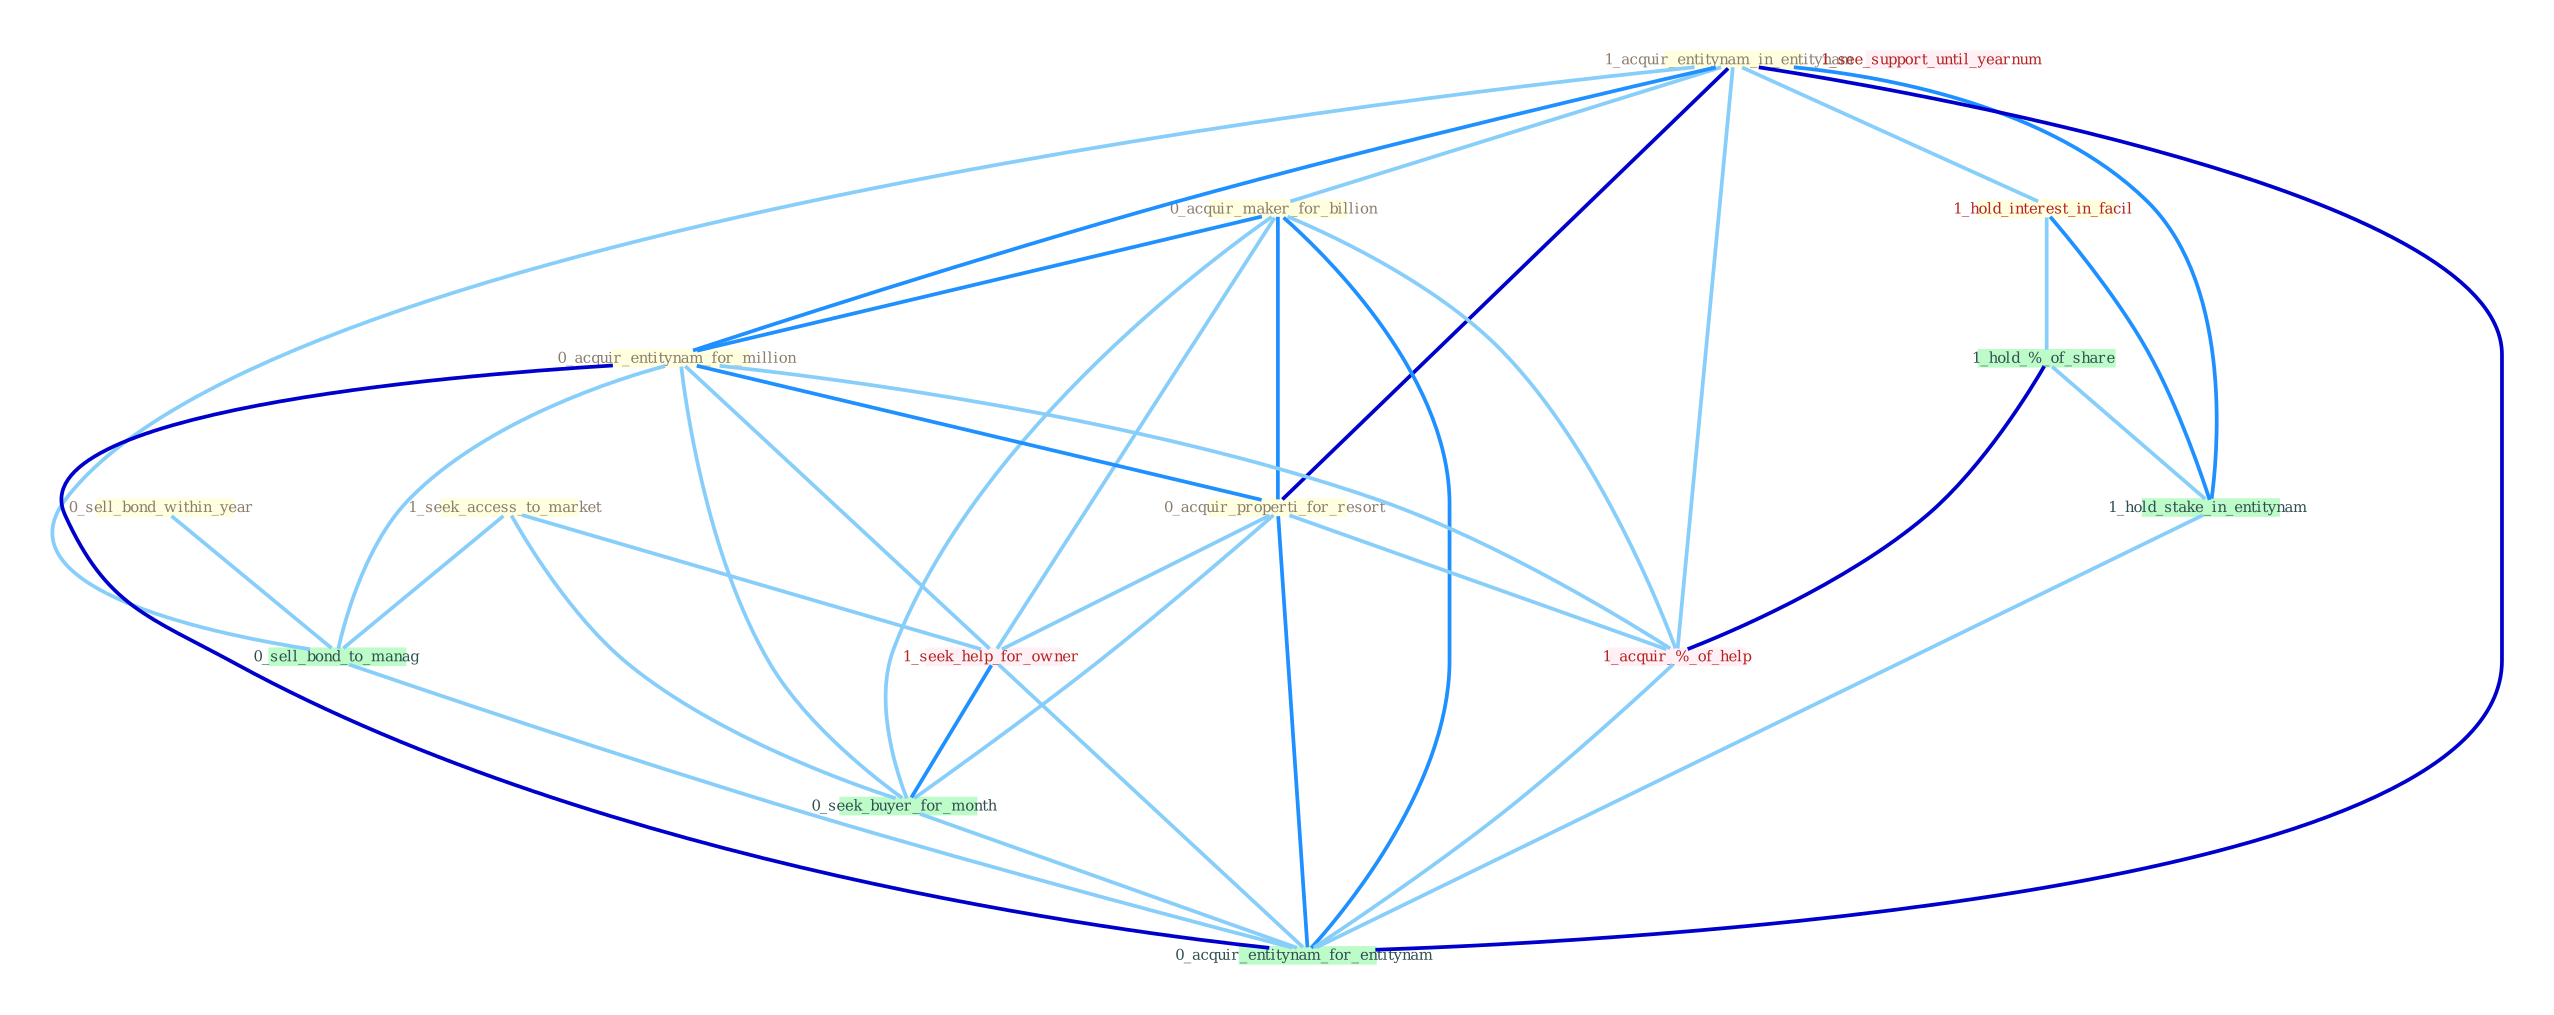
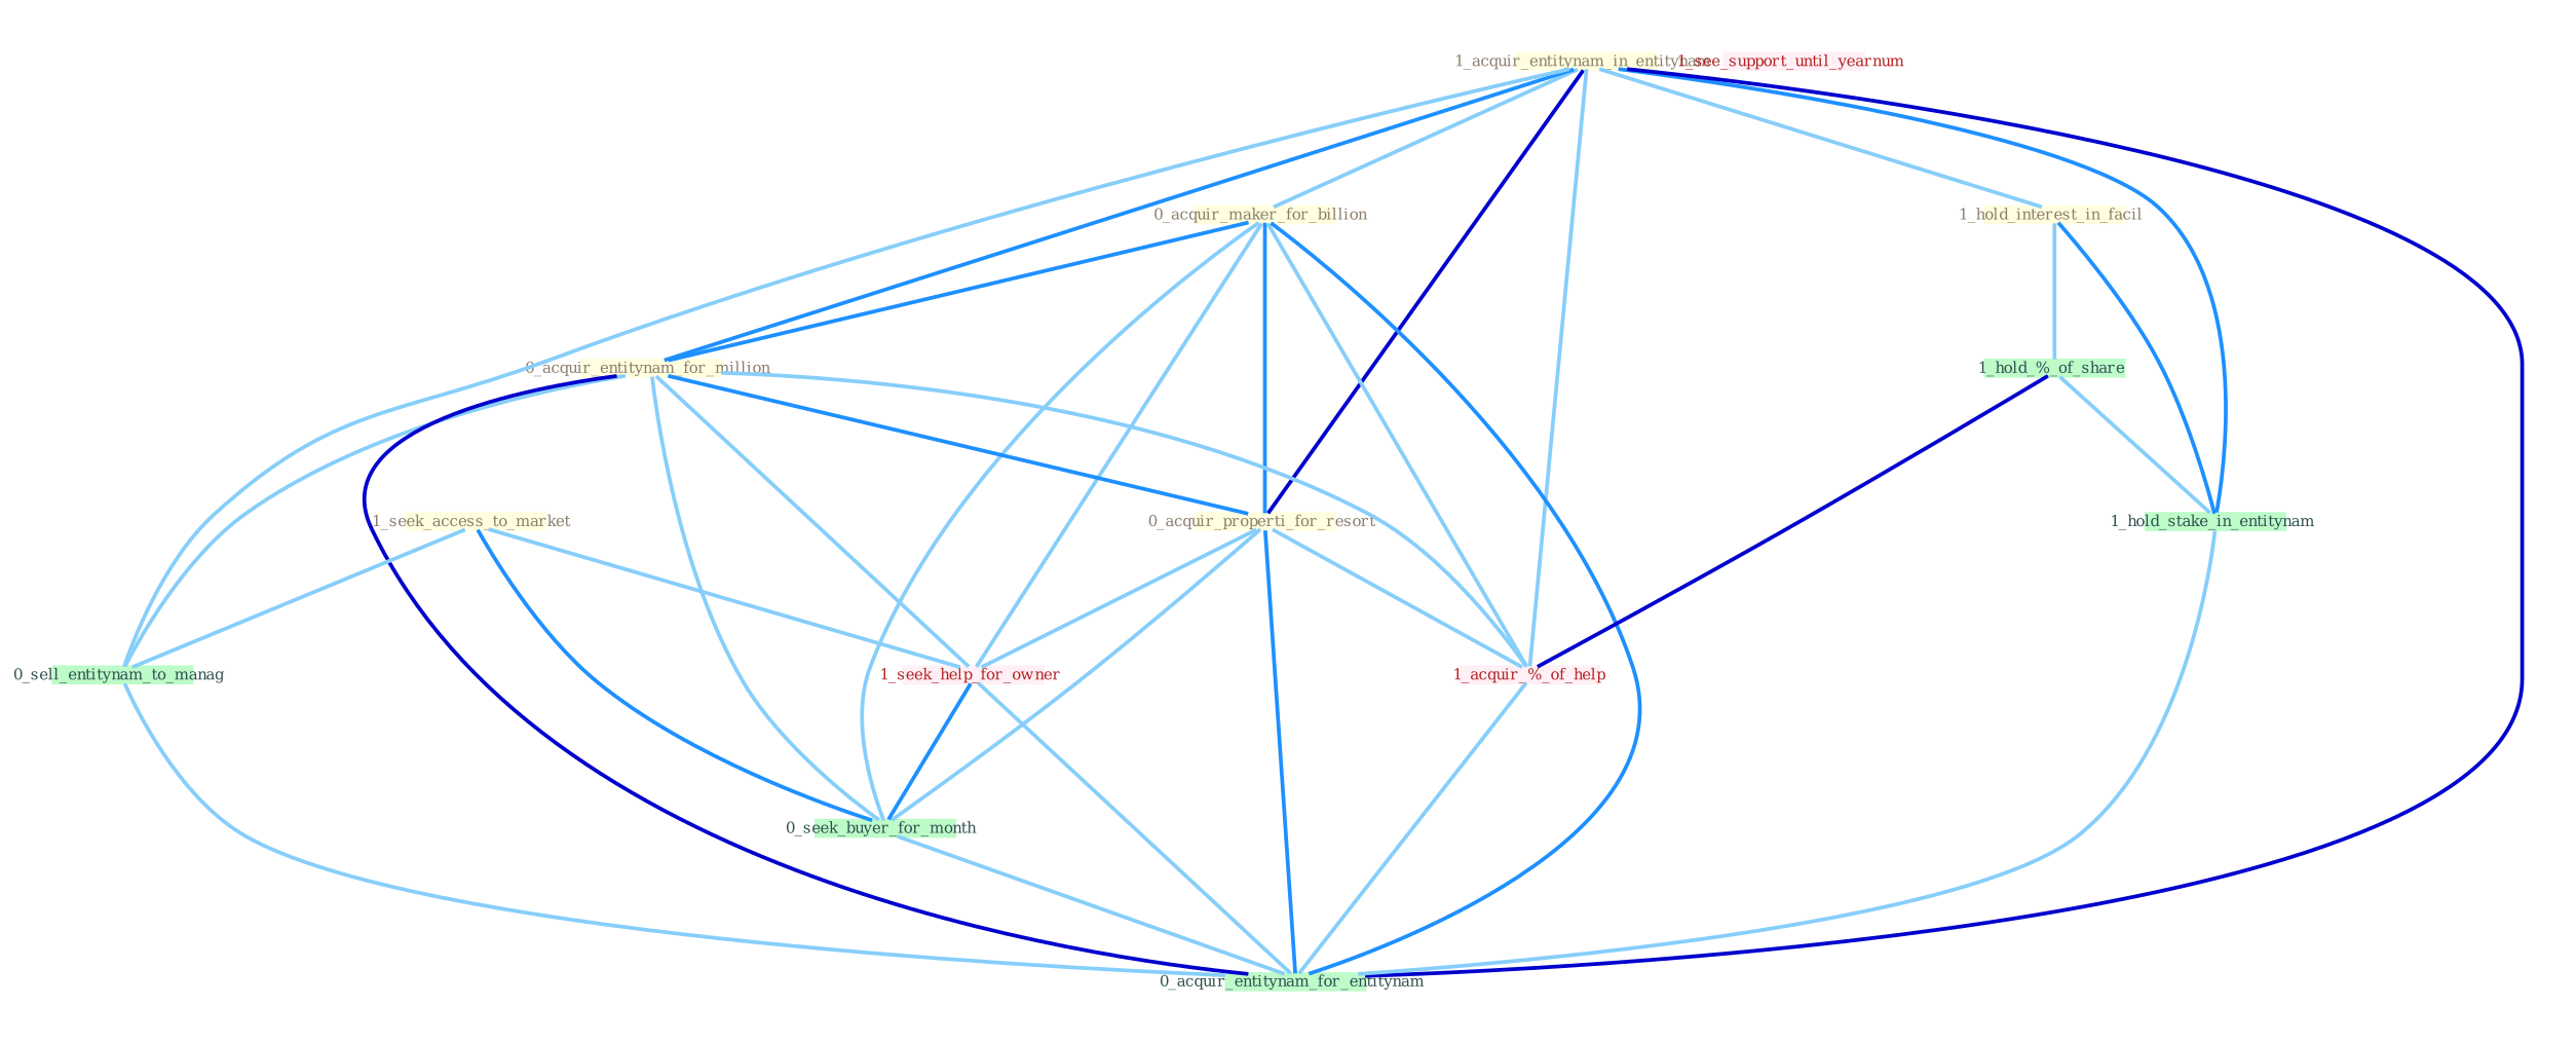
  graph {
    node [color="#ffffe0" fixedsize=true fontcolor="#8b7d6b" fontsize=4 shape=polygon style=filled]
    edge [color="#87cefa" w=1]
-   "0_sell_bond_within_year " [height=.06 width=.5]
    "1_acquir_entitynam_in_entitynam " [height=.06 width=.5]
    "0_acquir_maker_for_billion " [height=.06 width=.5]
    "0_acquir_entitynam_for_million " [height=.06 width=.5]
    "1_seek_access_to_market " [height=.06 width=.5]
    "0_acquir_properti_for_resort " [height=.06 width=.5]
-   "1_hold_interest_in_facil " [fontcolor="#b22222" height=.06 width=.5]
+   "1_hold_interest_in_facil " [height=.06 width=.5]
    "1_seek_help_for_owner " [color="#fff0f5" fontcolor="#b22222" height=.06 width=.5]
    n9 [color="#fff0f5" fontcolor="#b22222" height=.06 label="1_acquir_%_of_help" width=.5]
    "1_see_support_until_yearnum " [color="#fff0f5" fontcolor="#b22222" height=.06 width=.5]
-   "0_sell_entitynam_to_manag " [color="#BDFCC9" fontcolor="#2f4f4f" height=.06 width=.5 label="0_sell_bond_to_manag"]
+   "0_sell_entitynam_to_manag " [color="#BDFCC9" fontcolor="#2f4f4f" height=.06 width=.5]
    "1_hold_stake_in_entitynam " [color="#BDFCC9" fontcolor="#2f4f4f" height=.06 width=.5]
    "0_acquir_entitynam_for_entitynam " [color="#BDFCC9" fontcolor="#2f4f4f" height=.06 width=.5]
    "0_seek_buyer_for_month " [color="#BDFCC9" fontcolor="#2f4f4f" height=.06 width=.5]
    "1_hold_%_of_share " [color="#BDFCC9" fontcolor="#2f4f4f" height=.06 width=.5]
    subgraph sub_1 {
-     "0_sell_bond_within_year "
      "1_acquir_entitynam_in_entitynam "
      "0_acquir_maker_for_billion "
      "0_acquir_entitynam_for_million "
      "1_seek_access_to_market "
      "0_acquir_properti_for_resort "
      "1_hold_interest_in_facil "
    }
    subgraph sub_2 {
      "1_seek_help_for_owner "
      n9
      "1_see_support_until_yearnum "
    }
-   "0_sell_bond_within_year " -- "0_sell_entitynam_to_manag "
    "1_acquir_entitynam_in_entitynam " -- "0_acquir_maker_for_billion "
    "1_acquir_entitynam_in_entitynam " -- "0_acquir_entitynam_for_million " [color="#1e90ff" w=2]
    "1_acquir_entitynam_in_entitynam " -- "0_acquir_properti_for_resort " [color="#0000cd"]
    "1_acquir_entitynam_in_entitynam " -- "1_hold_interest_in_facil "
    "1_acquir_entitynam_in_entitynam " -- n9
    "1_acquir_entitynam_in_entitynam " -- "0_sell_entitynam_to_manag "
    "1_acquir_entitynam_in_entitynam " -- "1_hold_stake_in_entitynam " [color="#1e90ff" w=2]
    "1_acquir_entitynam_in_entitynam " -- "0_acquir_entitynam_for_entitynam " [color="#0000cd" w=3]
    "0_acquir_maker_for_billion " -- "0_acquir_entitynam_for_million " [color="#1e90ff" w=2]
    "0_acquir_maker_for_billion " -- "0_acquir_properti_for_resort " [color="#1e90ff" w=2]
    "0_acquir_maker_for_billion " -- "1_seek_help_for_owner "
    "0_acquir_maker_for_billion " -- n9
    "0_acquir_maker_for_billion " -- "0_acquir_entitynam_for_entitynam " [color="#1e90ff" w=2]
    "0_acquir_maker_for_billion " -- "0_seek_buyer_for_month "
    "0_acquir_entitynam_for_million " -- "0_acquir_properti_for_resort " [color="#1e90ff" w=2]
    "0_acquir_entitynam_for_million " -- "1_seek_help_for_owner "
    "0_acquir_entitynam_for_million " -- n9
    "0_acquir_entitynam_for_million " -- "0_sell_entitynam_to_manag "
    "0_acquir_entitynam_for_million " -- "0_acquir_entitynam_for_entitynam " [color="#0000cd" w=3]
    "0_acquir_entitynam_for_million " -- "0_seek_buyer_for_month "
    "1_seek_access_to_market " -- "1_seek_help_for_owner "
    "1_seek_access_to_market " -- "0_sell_entitynam_to_manag "
-   "1_seek_access_to_market " -- "0_seek_buyer_for_month "
+   "1_seek_access_to_market " -- "0_seek_buyer_for_month " [color="#1e90ff"]
    "0_acquir_properti_for_resort " -- "1_seek_help_for_owner "
    "0_acquir_properti_for_resort " -- n9
    "0_acquir_properti_for_resort " -- "0_acquir_entitynam_for_entitynam " [color="#1e90ff" w=2]
    "0_acquir_properti_for_resort " -- "0_seek_buyer_for_month "
    "1_hold_interest_in_facil " -- "1_hold_stake_in_entitynam " [color="#1e90ff" w=2]
    "1_hold_interest_in_facil " -- "1_hold_%_of_share "
    "1_seek_help_for_owner " -- "0_acquir_entitynam_for_entitynam "
    "1_seek_help_for_owner " -- "0_seek_buyer_for_month " [color="#1e90ff" w=2]
    n9 -- "0_acquir_entitynam_for_entitynam "
    "0_sell_entitynam_to_manag " -- "0_acquir_entitynam_for_entitynam "
    "1_hold_stake_in_entitynam " -- "0_acquir_entitynam_for_entitynam "
    "0_seek_buyer_for_month " -- "0_acquir_entitynam_for_entitynam "
    "1_hold_%_of_share " -- n9 [color="#0000cd" w=3]
    "1_hold_%_of_share " -- "1_hold_stake_in_entitynam "
  }
